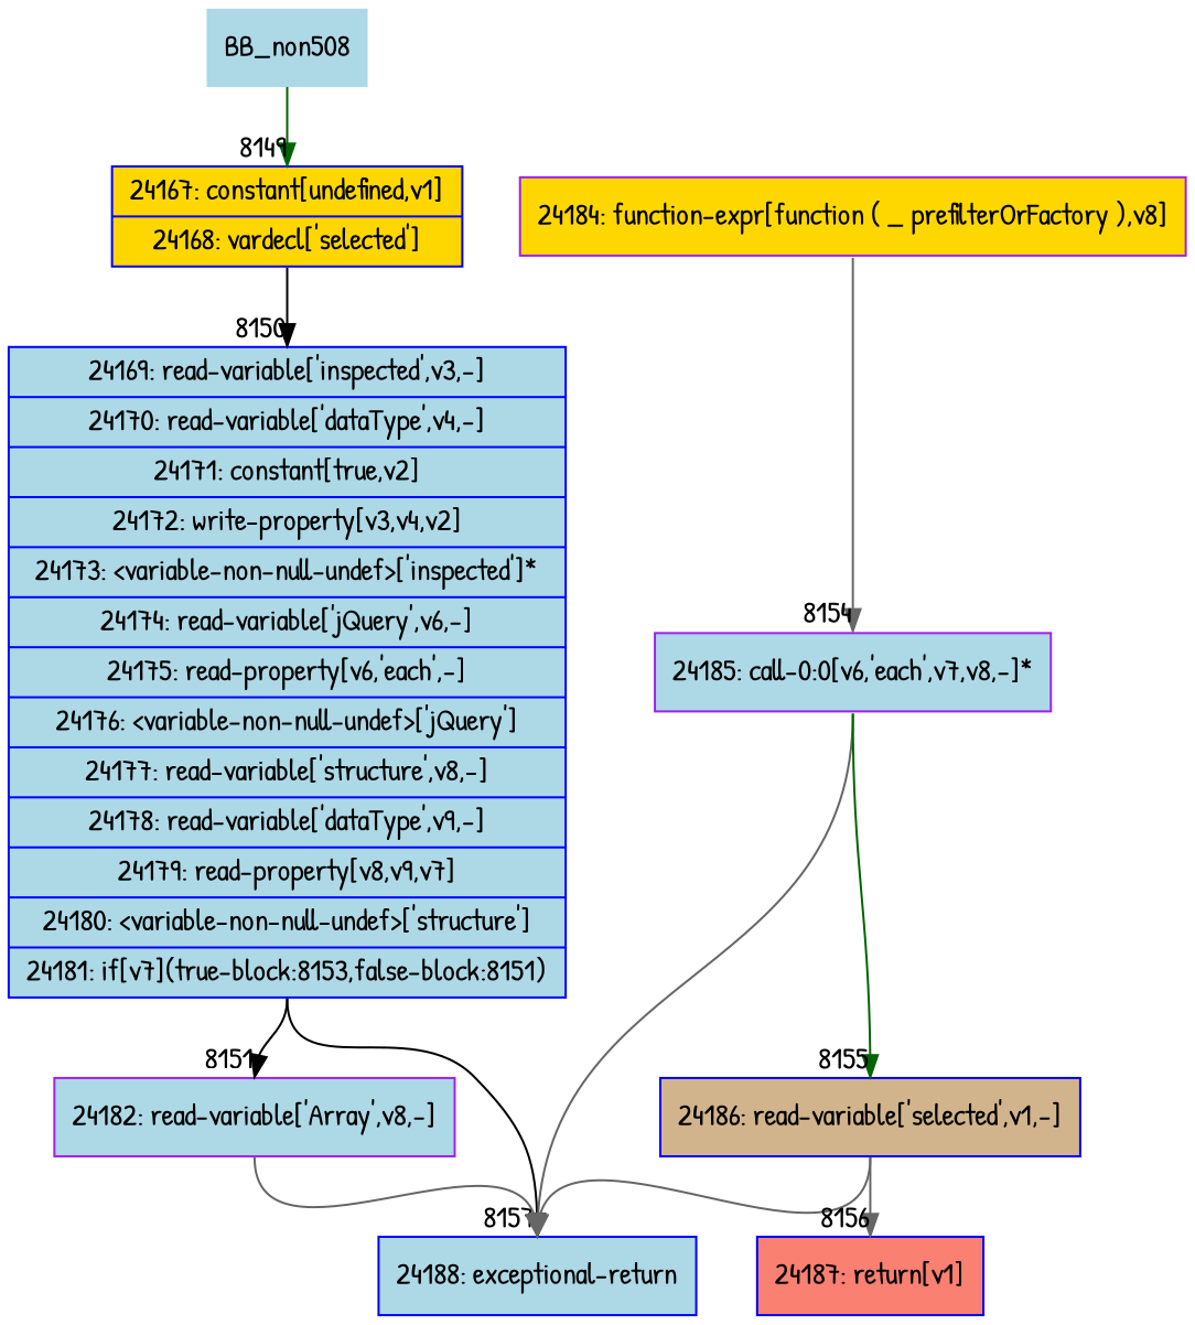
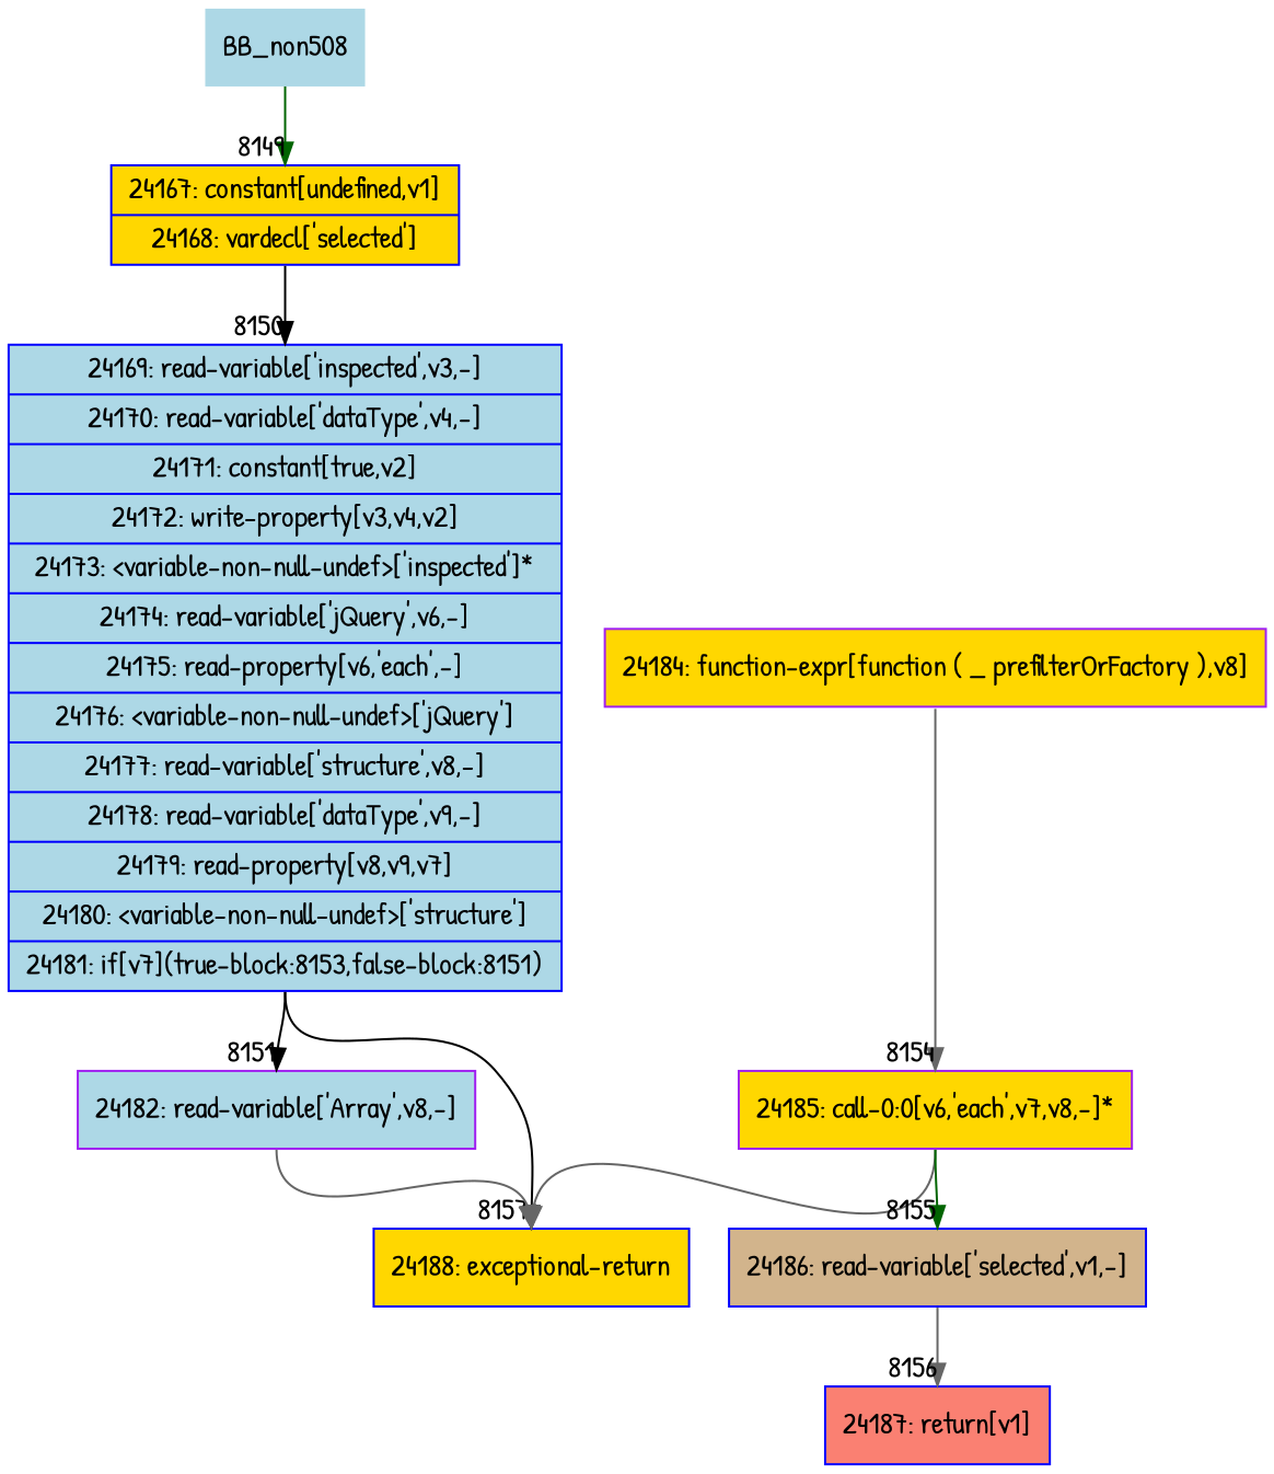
  digraph {
    fontname="Patrick Hand"
    rankdir=TD
    node [color=blue fillcolor=gold fontname="Patrick Hand" shape=record style=filled]
    edge [color=gray40 fontname="Patrick Hand" headport=n tailport=s]
    n1 [fillcolor=lightblue label=BB_non508 shape=none]
    n2 [label="{24167: constant[undefined,v1]|24168: vardecl['selected']}"]
    n3 [fillcolor=lightblue label="{24169: read-variable['inspected',v3,-]|24170: read-variable['dataType',v4,-]|24171: constant[true,v2]|24172: write-property[v3,v4,v2]|24173: \<variable-non-null-undef\>['inspected']*|24174: read-variable['jQuery',v6,-]|24175: read-property[v6,'each',-]|24176: \<variable-non-null-undef\>['jQuery']|24177: read-variable['structure',v8,-]|24178: read-variable['dataType',v9,-]|24179: read-property[v8,v9,v7]|24180: \<variable-non-null-undef\>['structure']|24181: if[v7](true-block:8153,false-block:8151)}"]
    n4 [color=purple fillcolor=lightblue label="{24182: read-variable['Array',v8,-]}"]
-   n5 [fillcolor=lightblue label="{24188: exceptional-return}"]
+   n5 [label="{24188: exceptional-return}"]
    n6 [color=purple label="{24184: function-expr[function ( _ prefilterOrFactory ),v8]}"]
-   n7 [color=purple fillcolor=lightblue label="{24185: call-0:0[v6,'each',v7,v8,-]*}"]
+   n7 [color=purple label="{24185: call-0:0[v6,'each',v7,v8,-]*}"]
    n8 [fillcolor=tan label="{24186: read-variable['selected',v1,-]}"]
    n9 [fillcolor=salmon label="{24187: return[v1]}"]
    n1 -> n2 [color=darkgreen headlabel="    8149"]
    n2 -> n3 [color=black headlabel="      8150"]
    n3 -> n4 [color=black headlabel="      8151"]
    n3 -> n5 [color=black headlabel="      8157"]
    n4 -> n5
    n6 -> n7 [headlabel="      8154"]
    n7 -> n5
    n7 -> n8 [color=darkgreen headlabel="      8155"]
-   n8 -> n5
    n8 -> n9 [headlabel="      8156"]
  }
